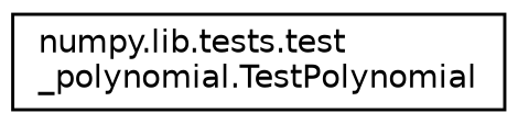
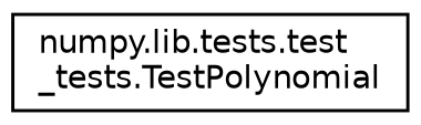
  digraph {
    rankdir=TB
-   n1 [color=black fillcolor=white fontname=Helvetica fontsize=10 height=0.2 label="numpy.lib.tests.test\l_polynomial.TestPolynomial" shape=record style=filled width=0.4]
+   n1 [color=black fillcolor=white fontname=Helvetica fontsize=10 height=0.2 label="numpy.lib.tests.test\l_tests.TestPolynomial" shape=record style=filled width=0.4]
  }
